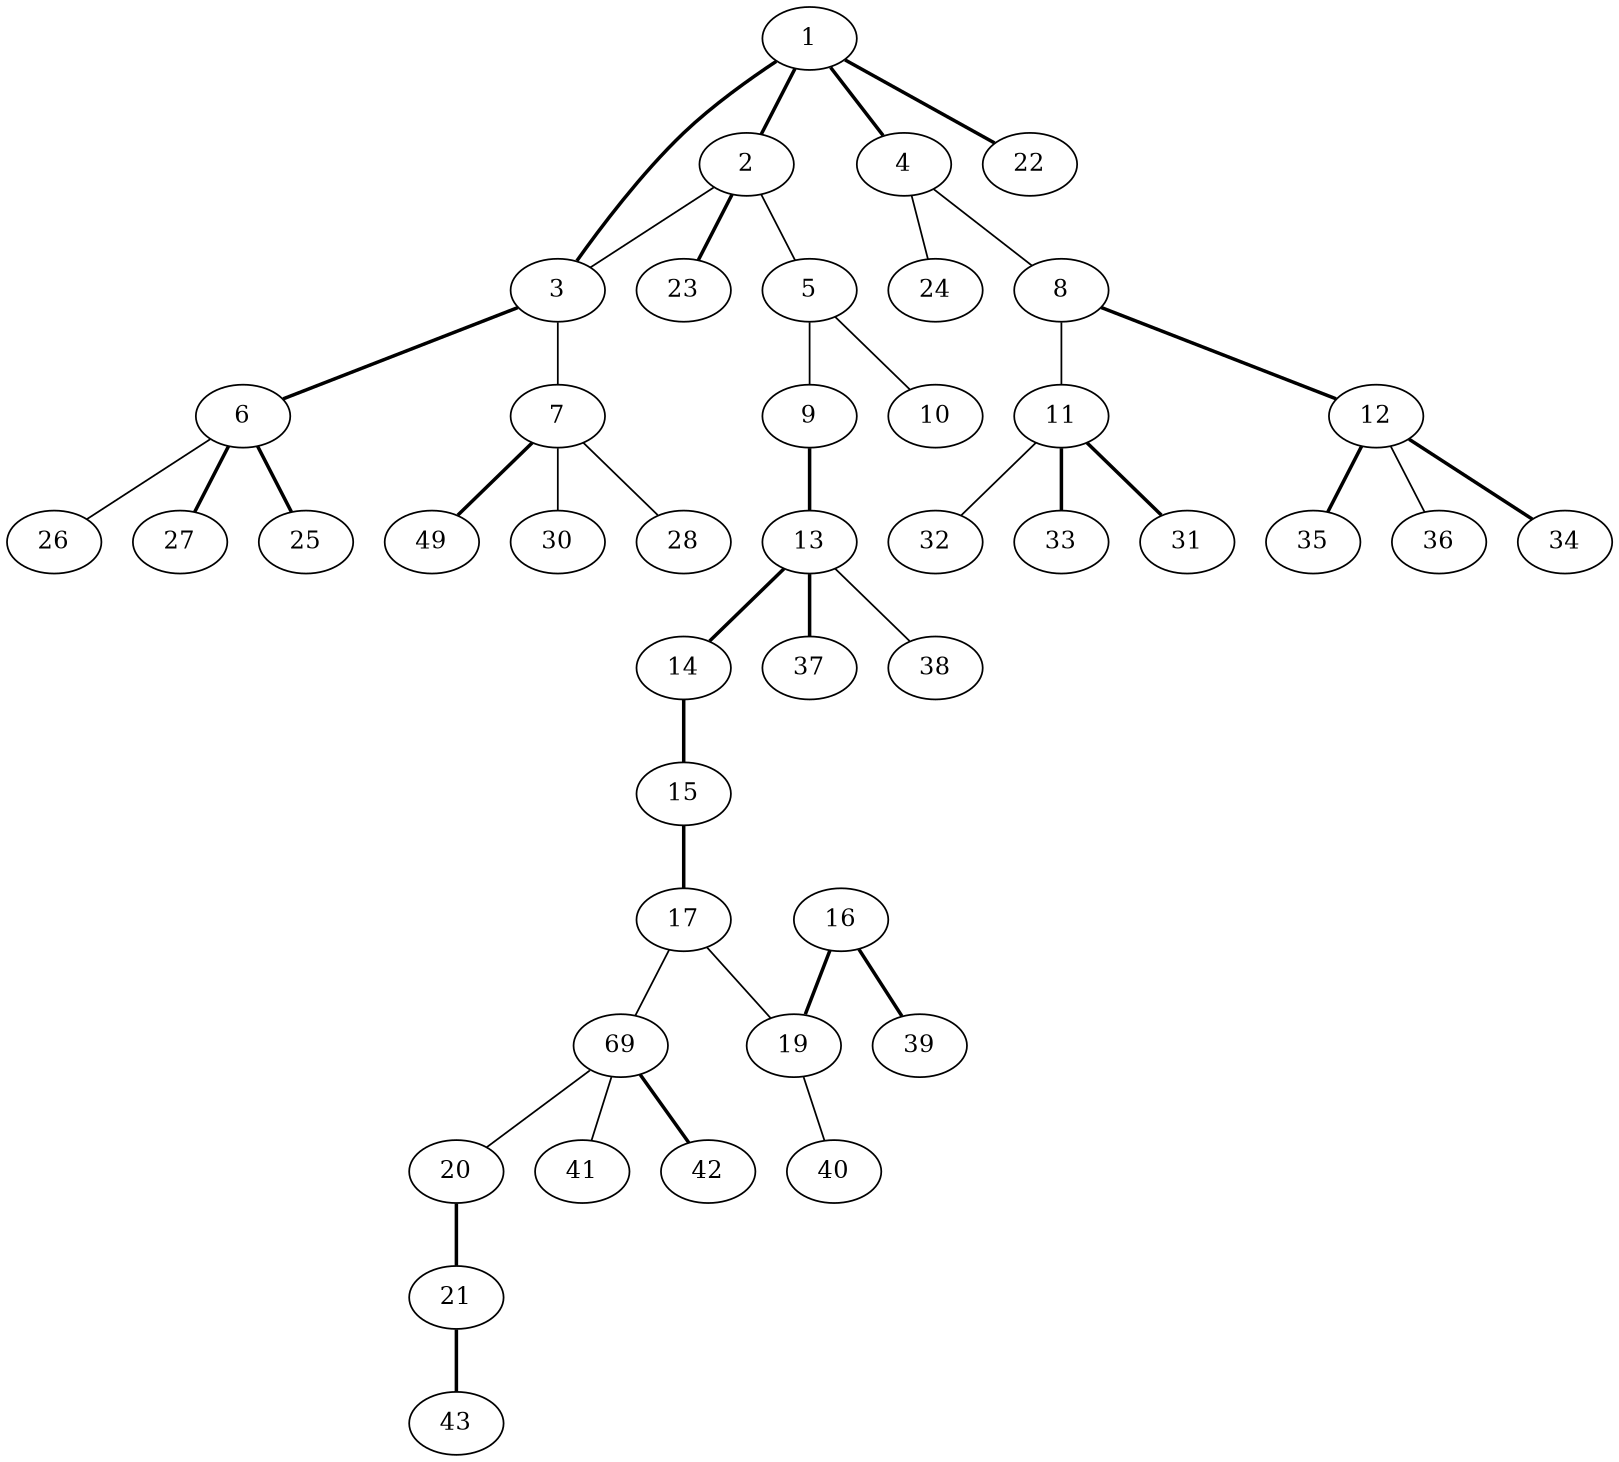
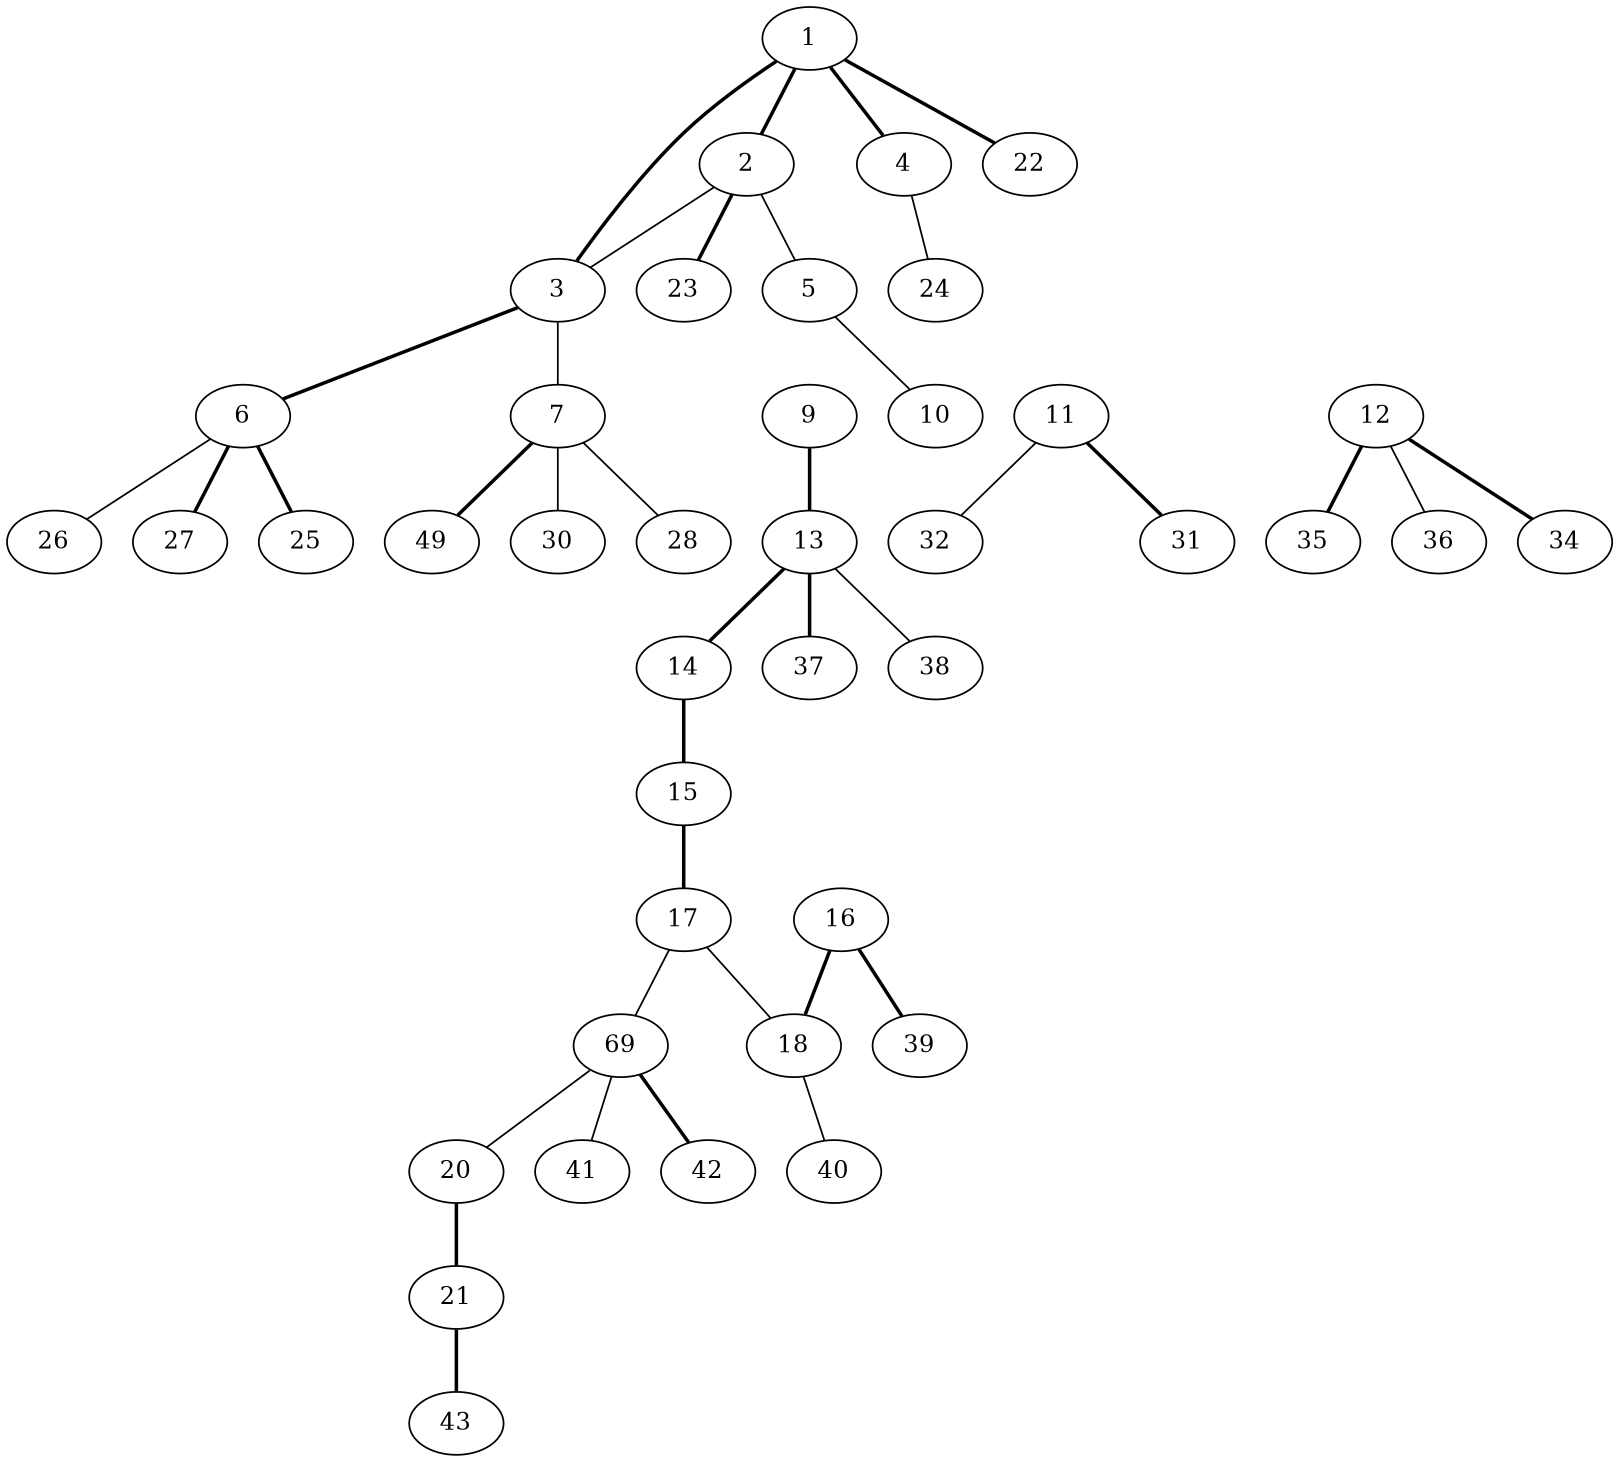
  graph {
    node [chem=H]
    edge [style=bold valence=1]
    1 [chem=C]
    2 [chem=C]
    3 [chem=C]
    4 [chem=C]
    22
    5 [chem=C]
    23
    6 [chem=C]
    7 [chem=C]
-   8 [chem=C]
    24
    9 [chem=O]
    10 [chem=O]
    25
    26
    27
    28
    n18 [label=49]
    30
    11 [chem=C]
    12 [chem=C]
    13 [chem=C]
    31
    32
-   33
    34
    35
    36
    14 [chem=C]
    37
    38
    15 [chem=O]
    17 [chem=C]
    16 [chem=C]
-   18 [chem=C label=19]
+   18 [chem=C]
    39
    n37 [chem=C label=69]
    40
    20 [chem=C]
    41
    42
    21 [chem=C]
    43
    1 -- 2
    1 -- 3
    1 -- 4
    1 -- 22
    2 -- 3 [style=solid]
    2 -- 5 [style=solid]
    2 -- 23
    3 -- 6
    3 -- 7 [style=solid]
-   4 -- 8 [style=solid valence=2]
    4 -- 24 [style=solid]
-   5 -- 9 [style=solid]
    5 -- 10 [style=solid valence=2]
    6 -- 25
    6 -- 26 [style=solid]
    6 -- 27
    7 -- 28 [style=solid]
    7 -- n18
    7 -- 30 [style=solid]
-   8 -- 11 [style=solid]
-   8 -- 12
    9 -- 13
    11 -- 31
    11 -- 32 [style=solid]
-   11 -- 33
    12 -- 34
    12 -- 35
    12 -- 36 [style=solid]
    13 -- 14
    13 -- 37
    13 -- 38 [style=solid]
    14 -- 15
    15 -- 17
    17 -- 18 [style=solid valence=2]
    17 -- n37 [style=solid]
    16 -- 18
    16 -- 39
    18 -- 40 [style=solid]
    n37 -- 20 [style=solid]
    n37 -- 41 [style=solid]
    n37 -- 42
    20 -- 21 [valence=3]
    21 -- 43
  }
